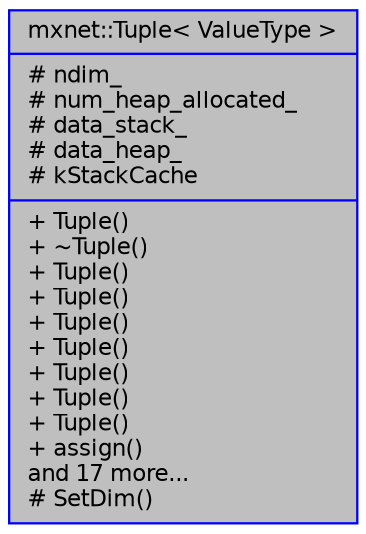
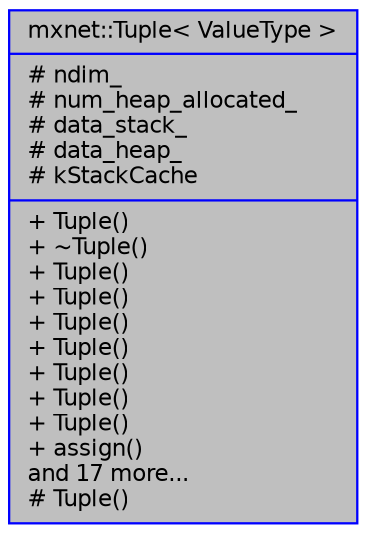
  digraph {
-   n1 [color=blue fillcolor=grey75 fontcolor=black fontname=Helvetica fontsize=10 height=0.2 label="{mxnet::Tuple\< ValueType \>\n|# ndim_\l# num_heap_allocated_\l# data_stack_\l# data_heap_\l# kStackCache\l|+ Tuple()\l+ ~Tuple()\l+ Tuple()\l+ Tuple()\l+ Tuple()\l+ Tuple()\l+ Tuple()\l+ Tuple()\l+ Tuple()\l+ assign()\land 17 more...\l# SetDim()\l}" shape=record style=filled width=0.4]
+   n1 [color=blue fillcolor=grey75 fontcolor=black fontname=Helvetica fontsize=10 height=0.2 label="{mxnet::Tuple\< ValueType \>\n|# ndim_\l# num_heap_allocated_\l# data_stack_\l# data_heap_\l# kStackCache\l|+ Tuple()\l+ ~Tuple()\l+ Tuple()\l+ Tuple()\l+ Tuple()\l+ Tuple()\l+ Tuple()\l+ Tuple()\l+ Tuple()\l+ assign()\land 17 more...\l# Tuple()\l}" shape=record style=filled width=0.4]
  }
